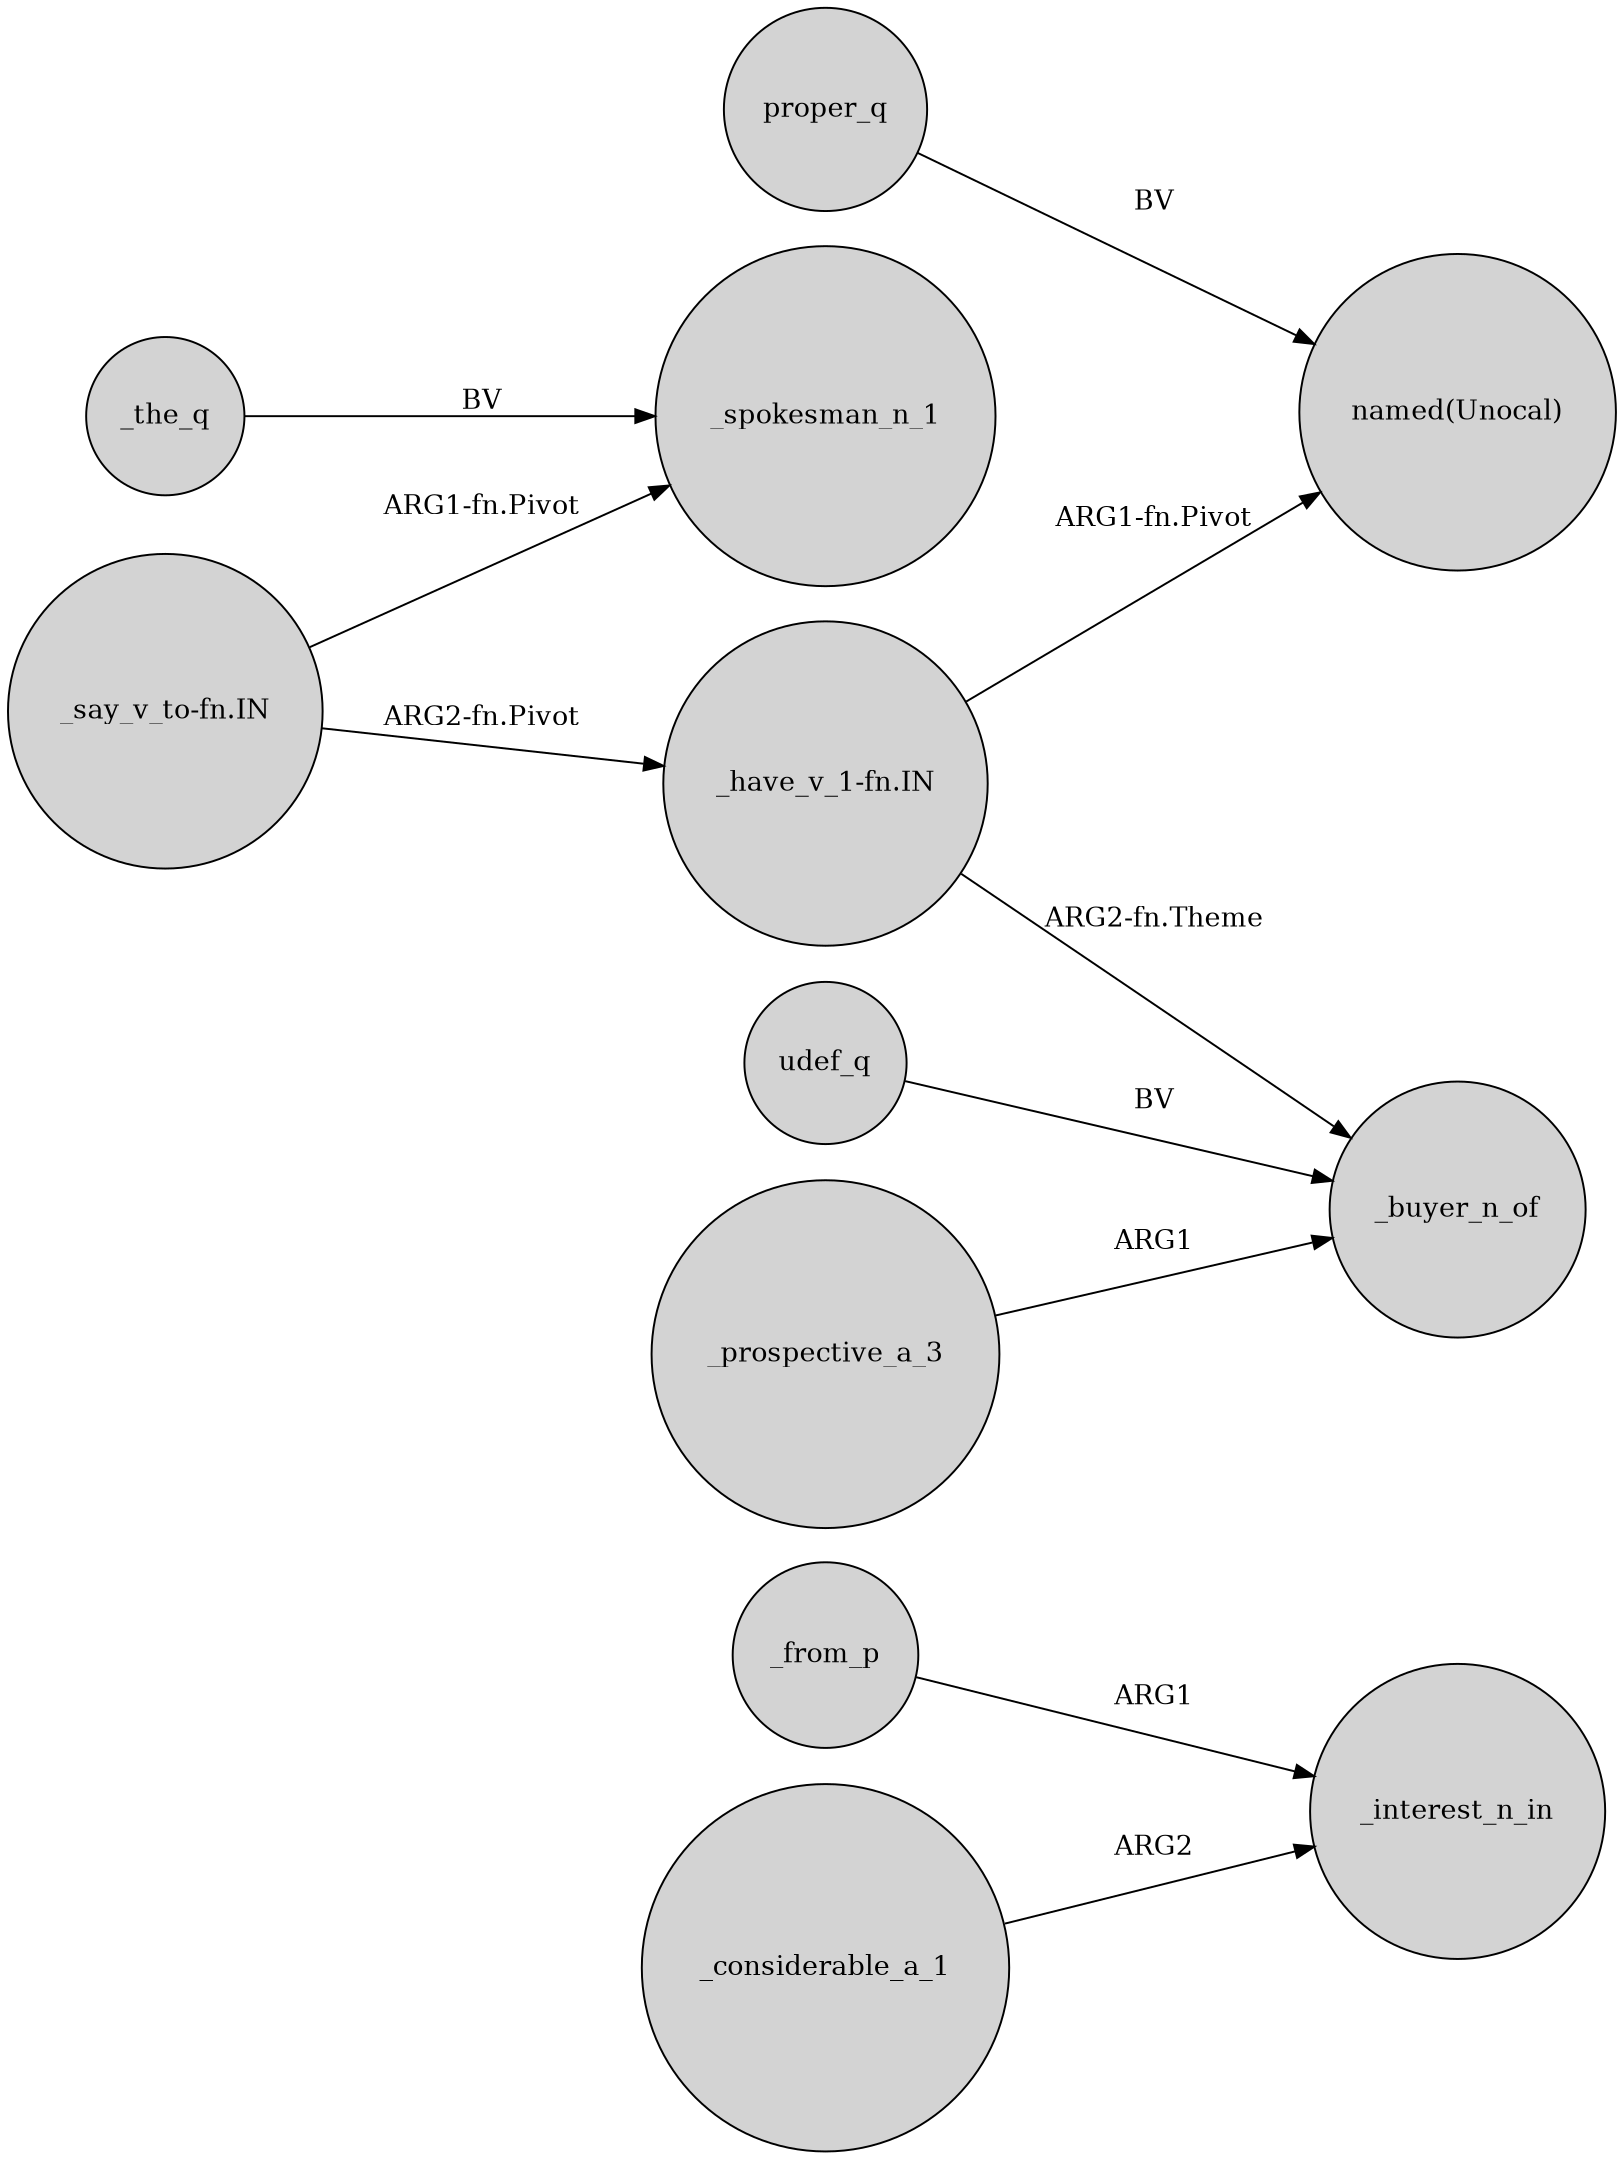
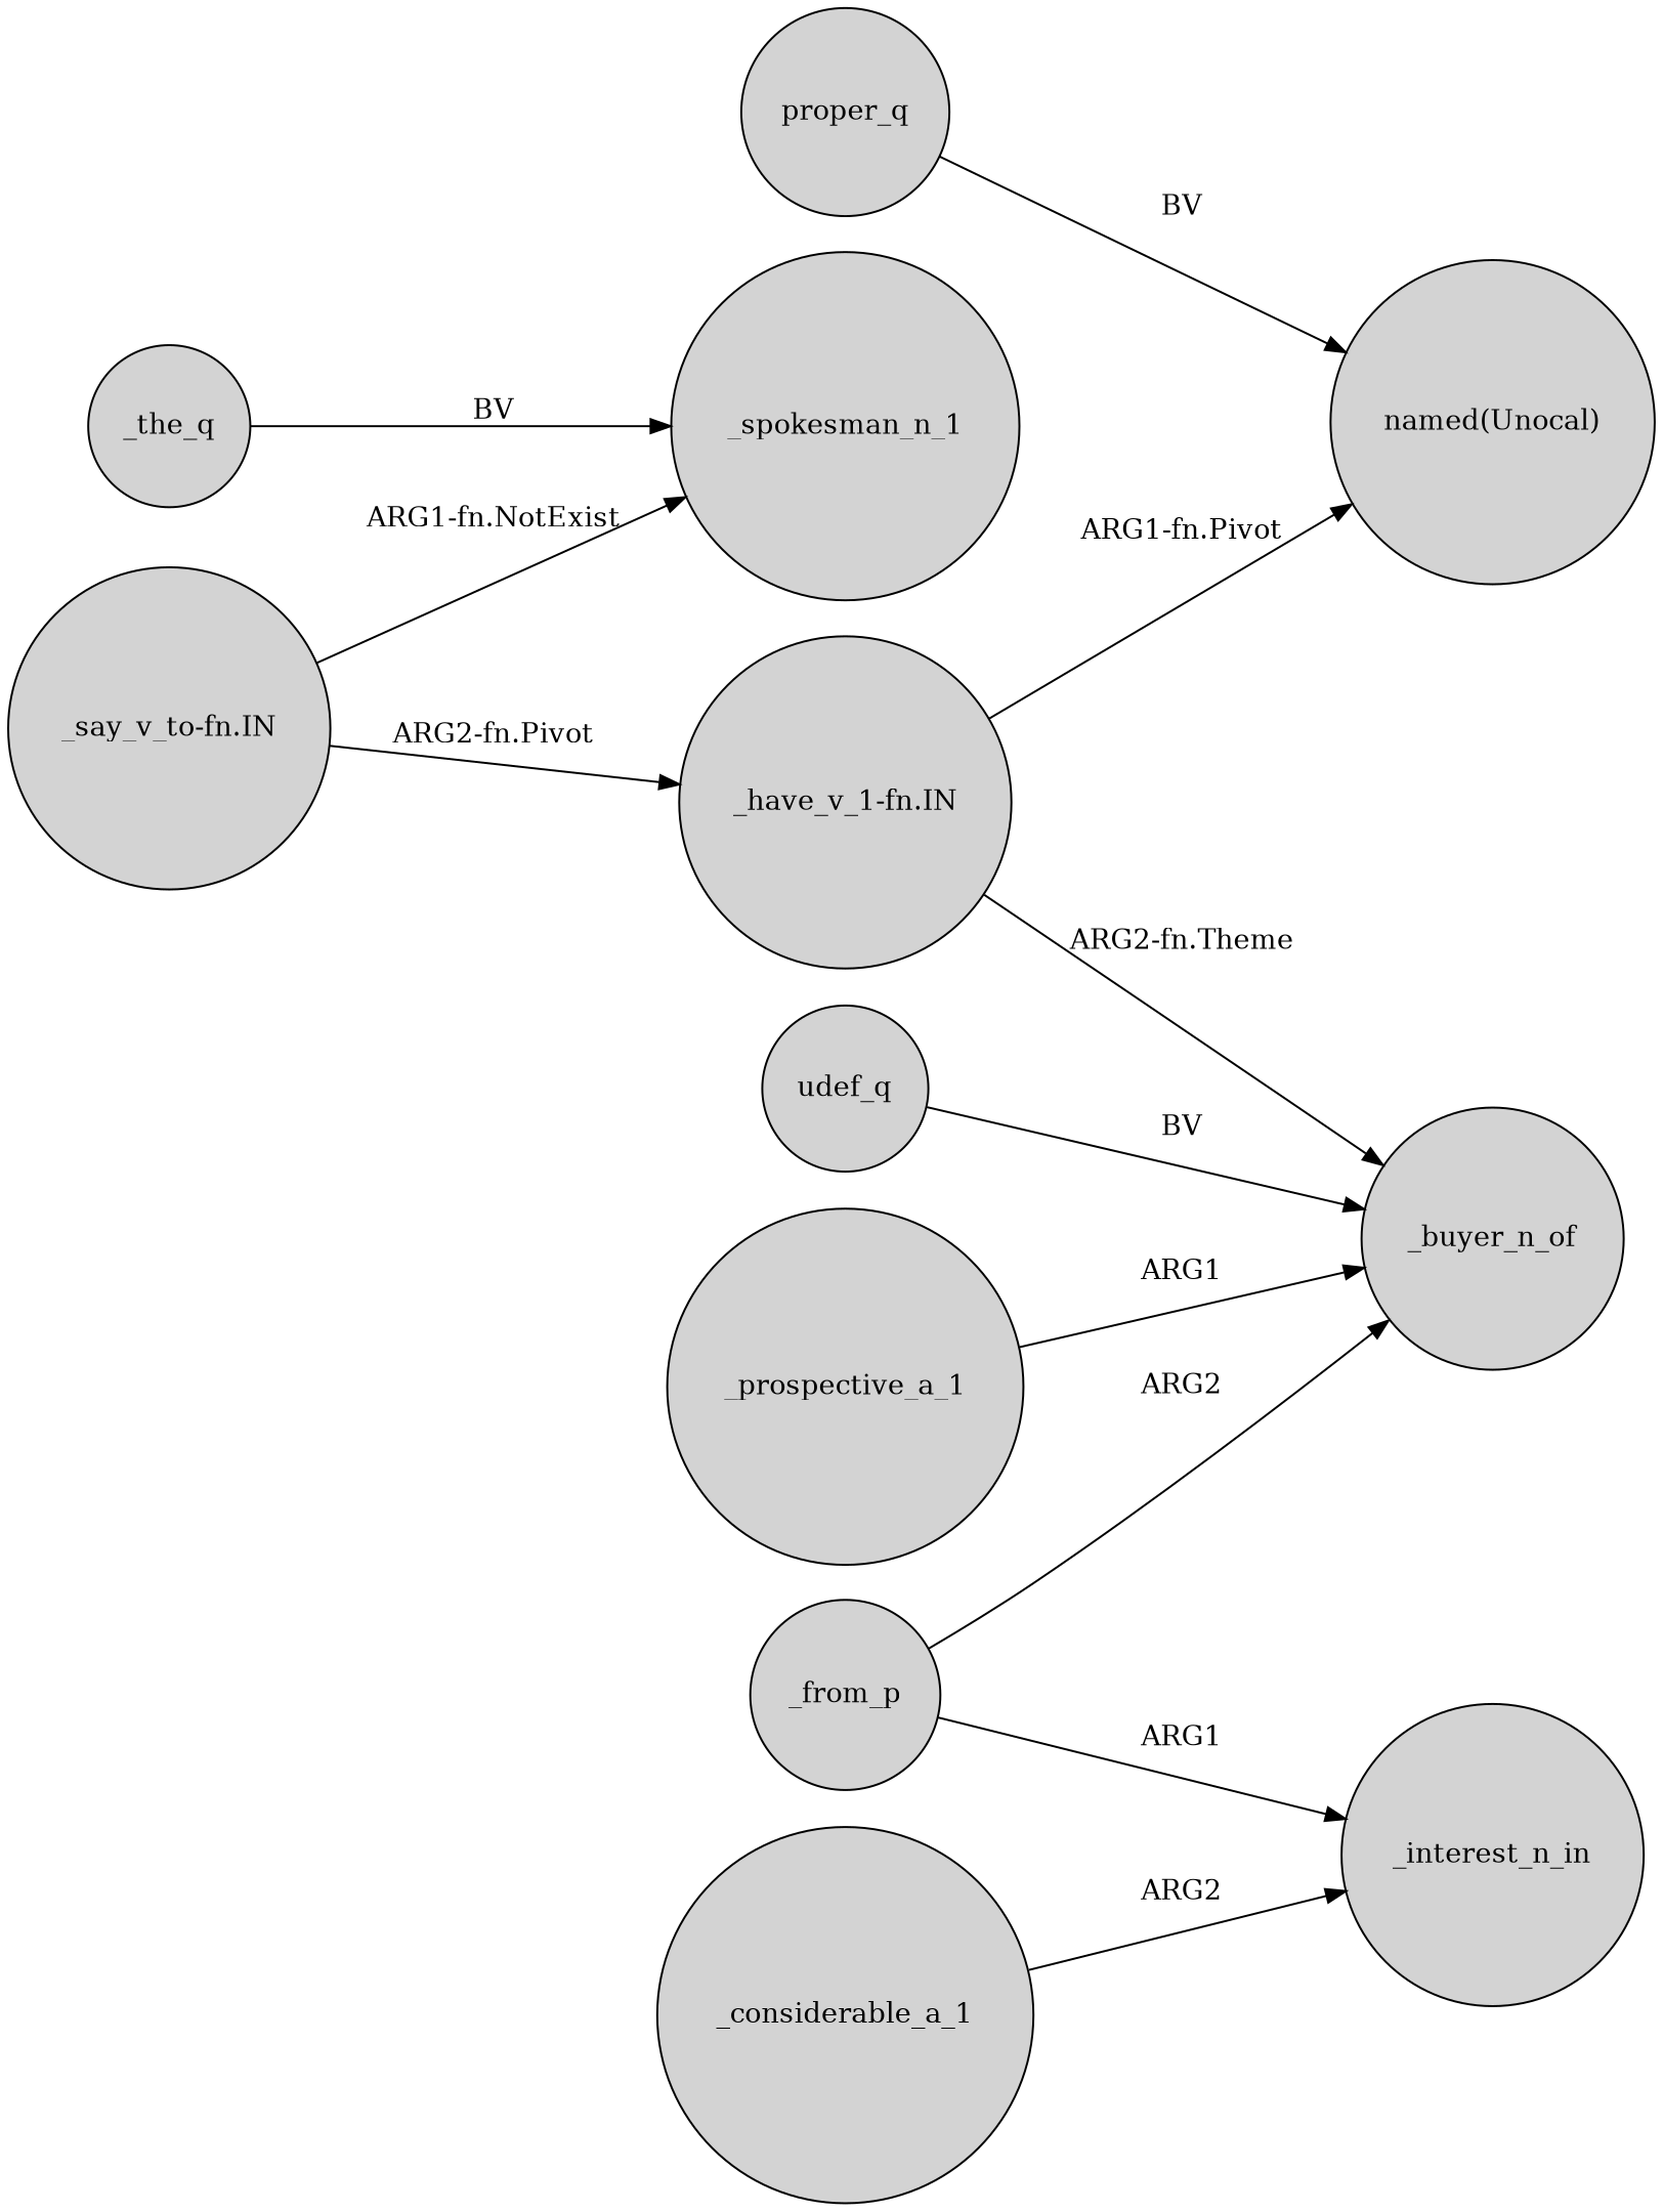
  digraph {
    rankdir=LR
    node [shape=circle style=filled]
    "_say_v_to-fn.IN"
    _spokesman_n_1
    "_have_v_1-fn.IN"
    "named(Unocal)"
    _buyer_n_of
    _considerable_a_1
    _interest_n_in
    _the_q
    udef_q
-   _prospective_a_1 [label=_prospective_a_3]
+   _prospective_a_1
    _from_p
    proper_q
-   "_say_v_to-fn.IN" -> _spokesman_n_1 [label="ARG1-fn.Pivot"]
+   "_say_v_to-fn.IN" -> _spokesman_n_1 [label="ARG1-fn.NotExist"]
    "_say_v_to-fn.IN" -> "_have_v_1-fn.IN" [label="ARG2-fn.Pivot"]
    "_have_v_1-fn.IN" -> "named(Unocal)" [label="ARG1-fn.Pivot"]
    "_have_v_1-fn.IN" -> _buyer_n_of [label="ARG2-fn.Theme"]
    _considerable_a_1 -> _interest_n_in [label=ARG2]
    _the_q -> _spokesman_n_1 [label=BV]
    udef_q -> _buyer_n_of [label=BV]
    _prospective_a_1 -> _buyer_n_of [label=ARG1]
+   _from_p -> _buyer_n_of [label=ARG2]
    _from_p -> _interest_n_in [label=ARG1]
    proper_q -> "named(Unocal)" [label=BV]
  }
